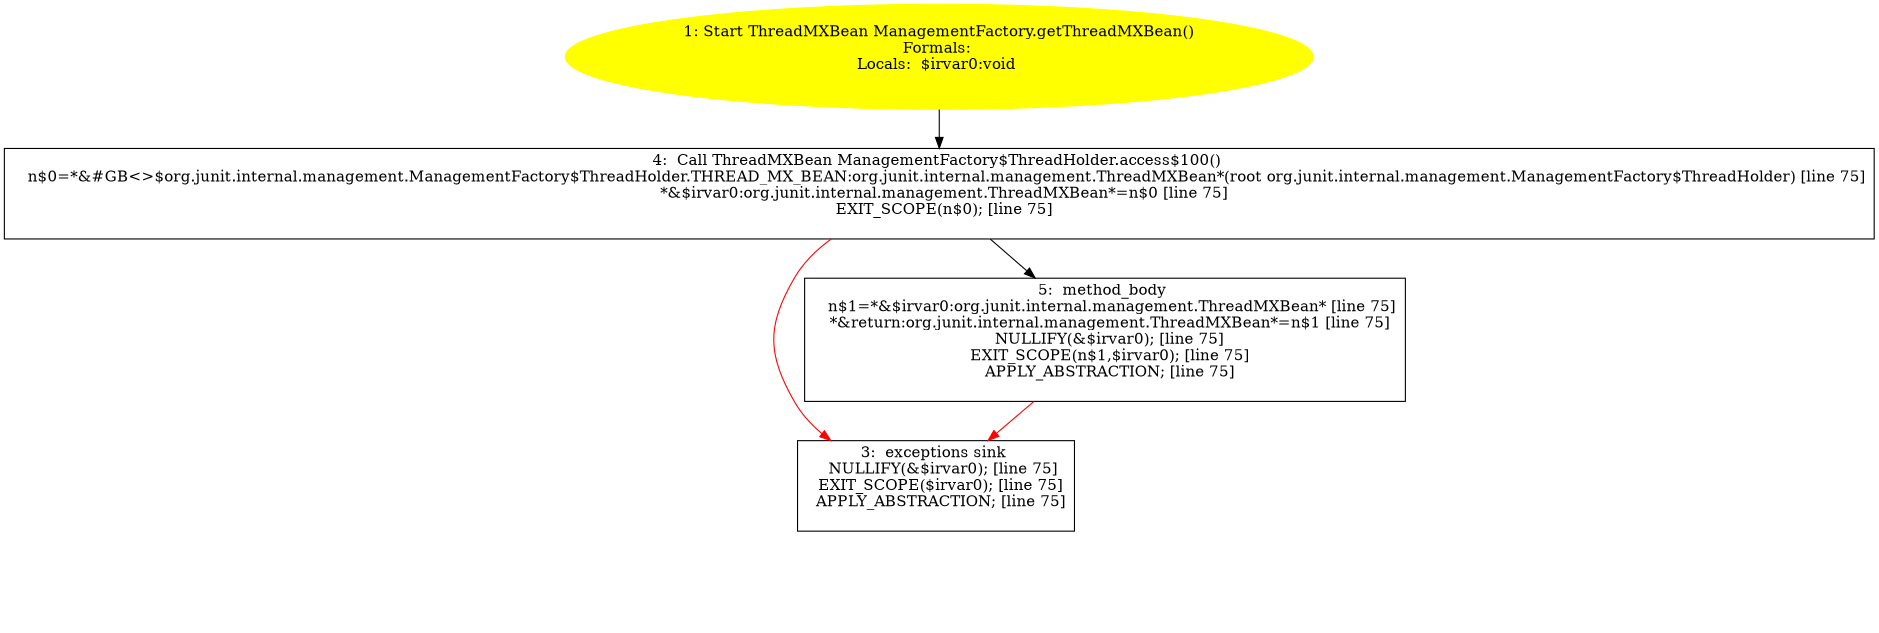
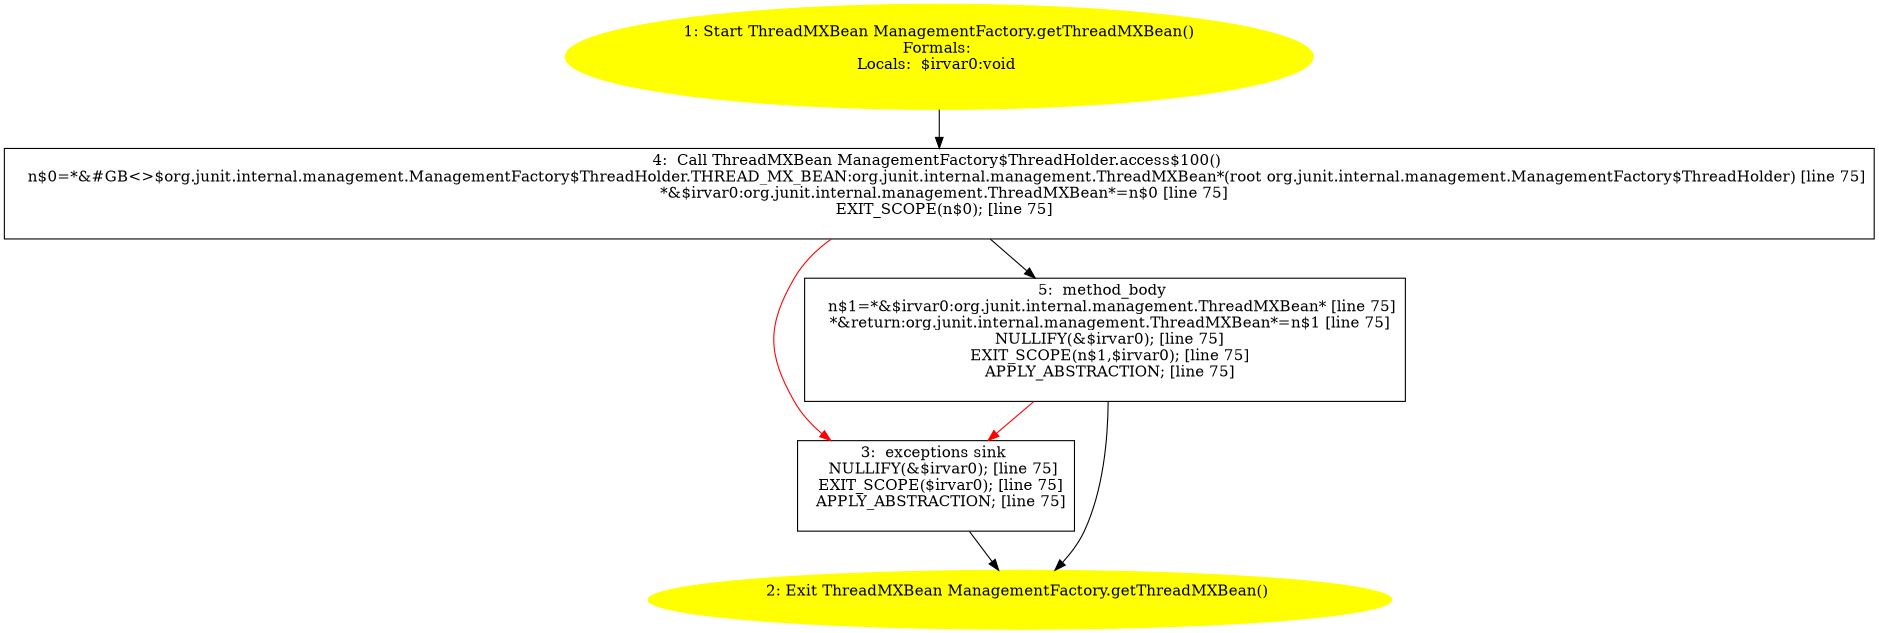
  digraph {
    node [shape=box]
    n1 [color=yellow label="1: Start ThreadMXBean ManagementFactory.getThreadMXBean()\nFormals: \nLocals:  $irvar0:void \n  " style=filled shape=""]
    n2 [label="4:  Call ThreadMXBean ManagementFactory$ThreadHolder.access$100() \n   n$0=*&#GB<>$org.junit.internal.management.ManagementFactory$ThreadHolder.THREAD_MX_BEAN:org.junit.internal.management.ThreadMXBean*(root org.junit.internal.management.ManagementFactory$ThreadHolder) [line 75]\n  *&$irvar0:org.junit.internal.management.ThreadMXBean*=n$0 [line 75]\n  EXIT_SCOPE(n$0); [line 75]\n "]
    n3 [label="3:  exceptions sink \n   NULLIFY(&$irvar0); [line 75]\n  EXIT_SCOPE($irvar0); [line 75]\n  APPLY_ABSTRACTION; [line 75]\n "]
    n4 [label="5:  method_body \n   n$1=*&$irvar0:org.junit.internal.management.ThreadMXBean* [line 75]\n  *&return:org.junit.internal.management.ThreadMXBean*=n$1 [line 75]\n  NULLIFY(&$irvar0); [line 75]\n  EXIT_SCOPE(n$1,$irvar0); [line 75]\n  APPLY_ABSTRACTION; [line 75]\n "]
+   n5 [color=yellow label="2: Exit ThreadMXBean ManagementFactory.getThreadMXBean() \n  " style=filled shape=""]
    n1 -> n2
    n2 -> n3 [color=red]
    n2 -> n4
+   n3 -> n5
    n4 -> n3 [color=red]
+   n4 -> n5
  }
